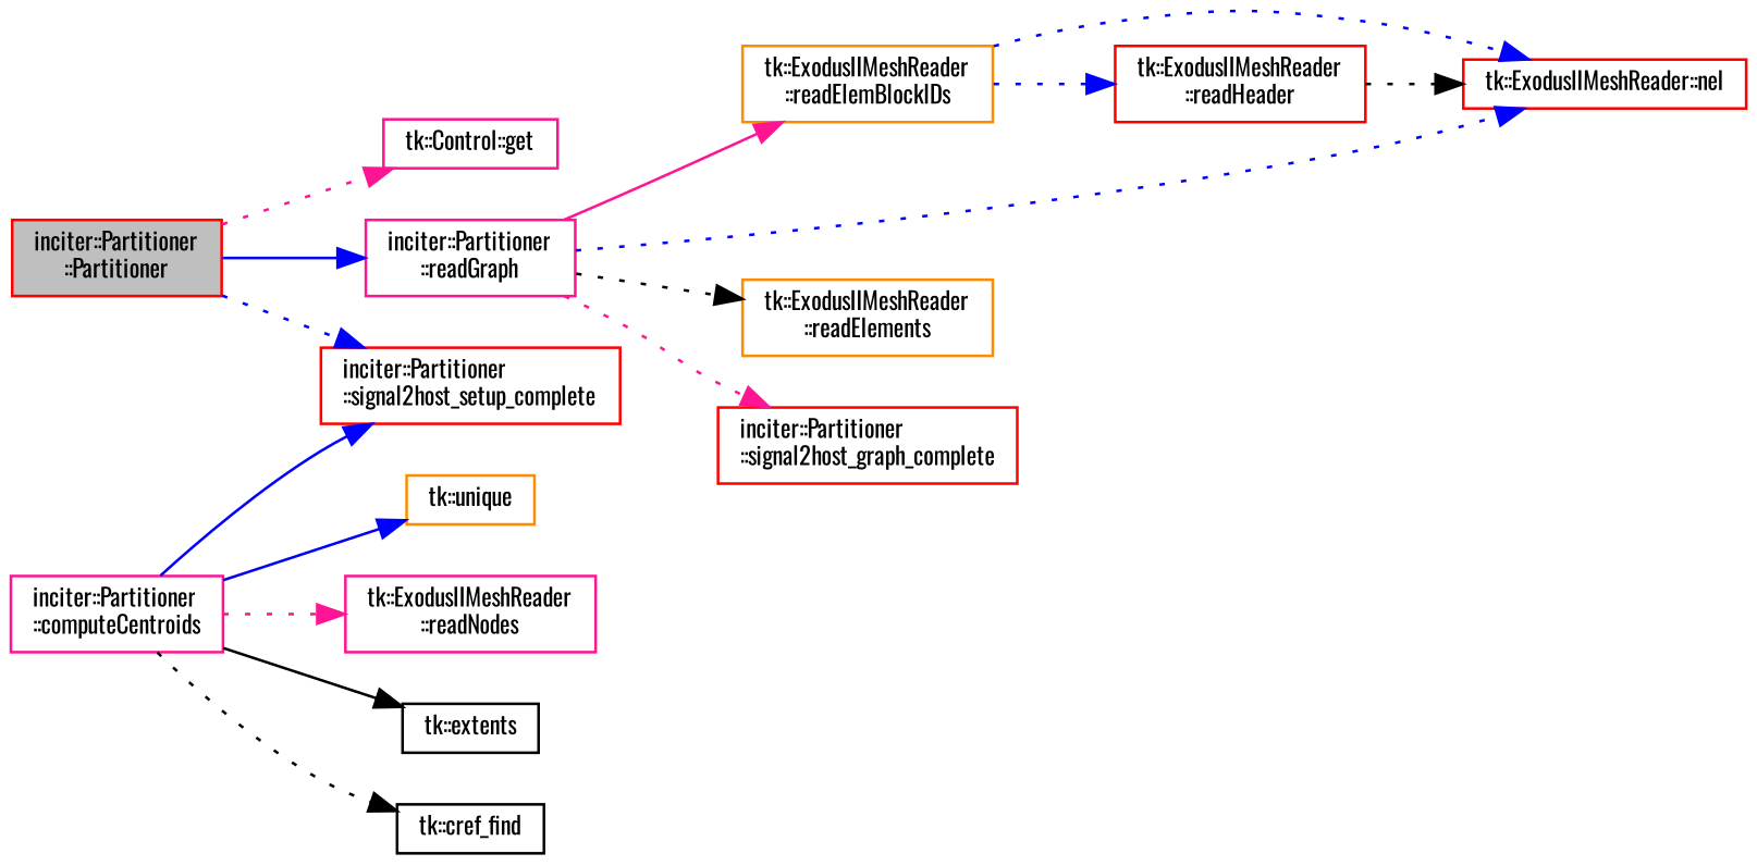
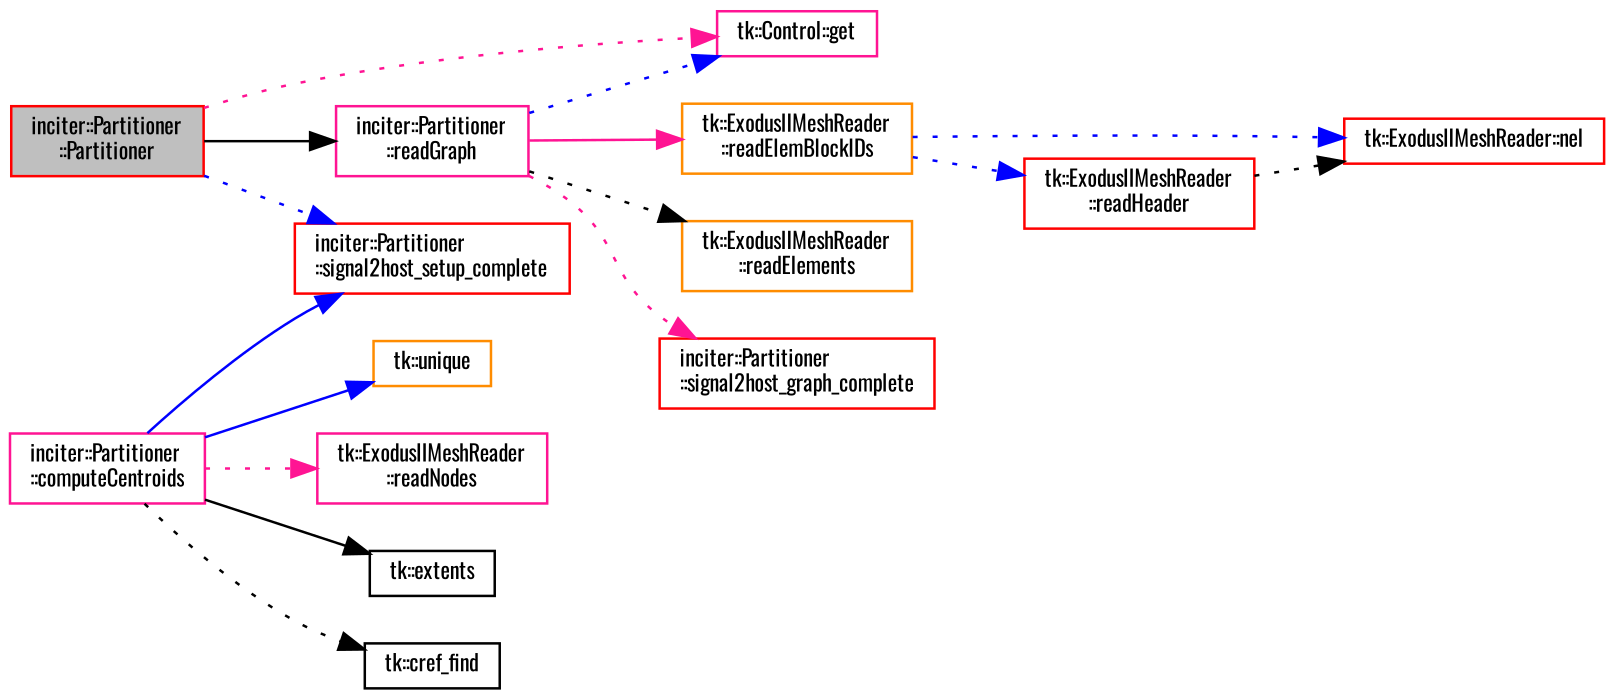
  digraph {
    fontname=Oswald
    rankdir=LR
    node [color=red fontname=Oswald fontsize=9 shape=record]
    edge [color=blue fontname=Oswald fontsize=9 labelfontname="sans-serif" labelfontsize=9 style=dotted]
    n1 [fillcolor=grey75 fontcolor=black height=0.2 label="inciter::Partitioner\l::Partitioner" style=filled width=0.4]
    n2 [height=0.2 label="inciter::Partitioner\l::signal2host_setup_complete" width=0.4]
    n3 [color=deeppink height=0.2 label="tk::Control::get" width=0.4]
    n4 [color=deeppink height=0.2 label="inciter::Partitioner\l::readGraph" width=0.4]
    n5 [color=deeppink height=0.2 label="inciter::Partitioner\l::computeCentroids" width=0.4]
    n6 [color=darkorange height=0.2 label="tk::unique" width=0.4]
    n7 [color=deeppink height=0.2 label="tk::ExodusIIMeshReader\l::readNodes" width=0.4]
    n8 [color=black height=0.2 label="tk::extents" width=0.4]
    n9 [color=black height=0.2 label="tk::cref_find" width=0.4]
    n10 [color=darkorange height=0.2 label="tk::ExodusIIMeshReader\l::readElemBlockIDs" width=0.4]
    n11 [height=0.2 label="tk::ExodusIIMeshReader::nel" width=0.4]
    n12 [color=darkorange height=0.2 label="tk::ExodusIIMeshReader\l::readElements" width=0.4]
    n13 [height=0.2 label="inciter::Partitioner\l::signal2host_graph_complete" width=0.4]
    n14 [height=0.2 label="tk::ExodusIIMeshReader\l::readHeader" width=0.4]
    n1 -> n2
    n1 -> n3 [color=deeppink]
-   n1 -> n4 [style=solid]
+   n1 -> n4 [color=black style=solid]
    n4 -> n10 [color=deeppink style=solid]
-   n4 -> n11
+   n4 -> n3
    n4 -> n12 [color=black]
    n4 -> n13 [color=deeppink]
    n5 -> n2 [style=solid]
    n5 -> n6 [style=solid]
    n5 -> n7 [color=deeppink]
    n5 -> n8 [color=black style=solid]
    n5 -> n9 [color=black]
    n10 -> n11
    n10 -> n14
    n14 -> n11 [color=black]
  }
